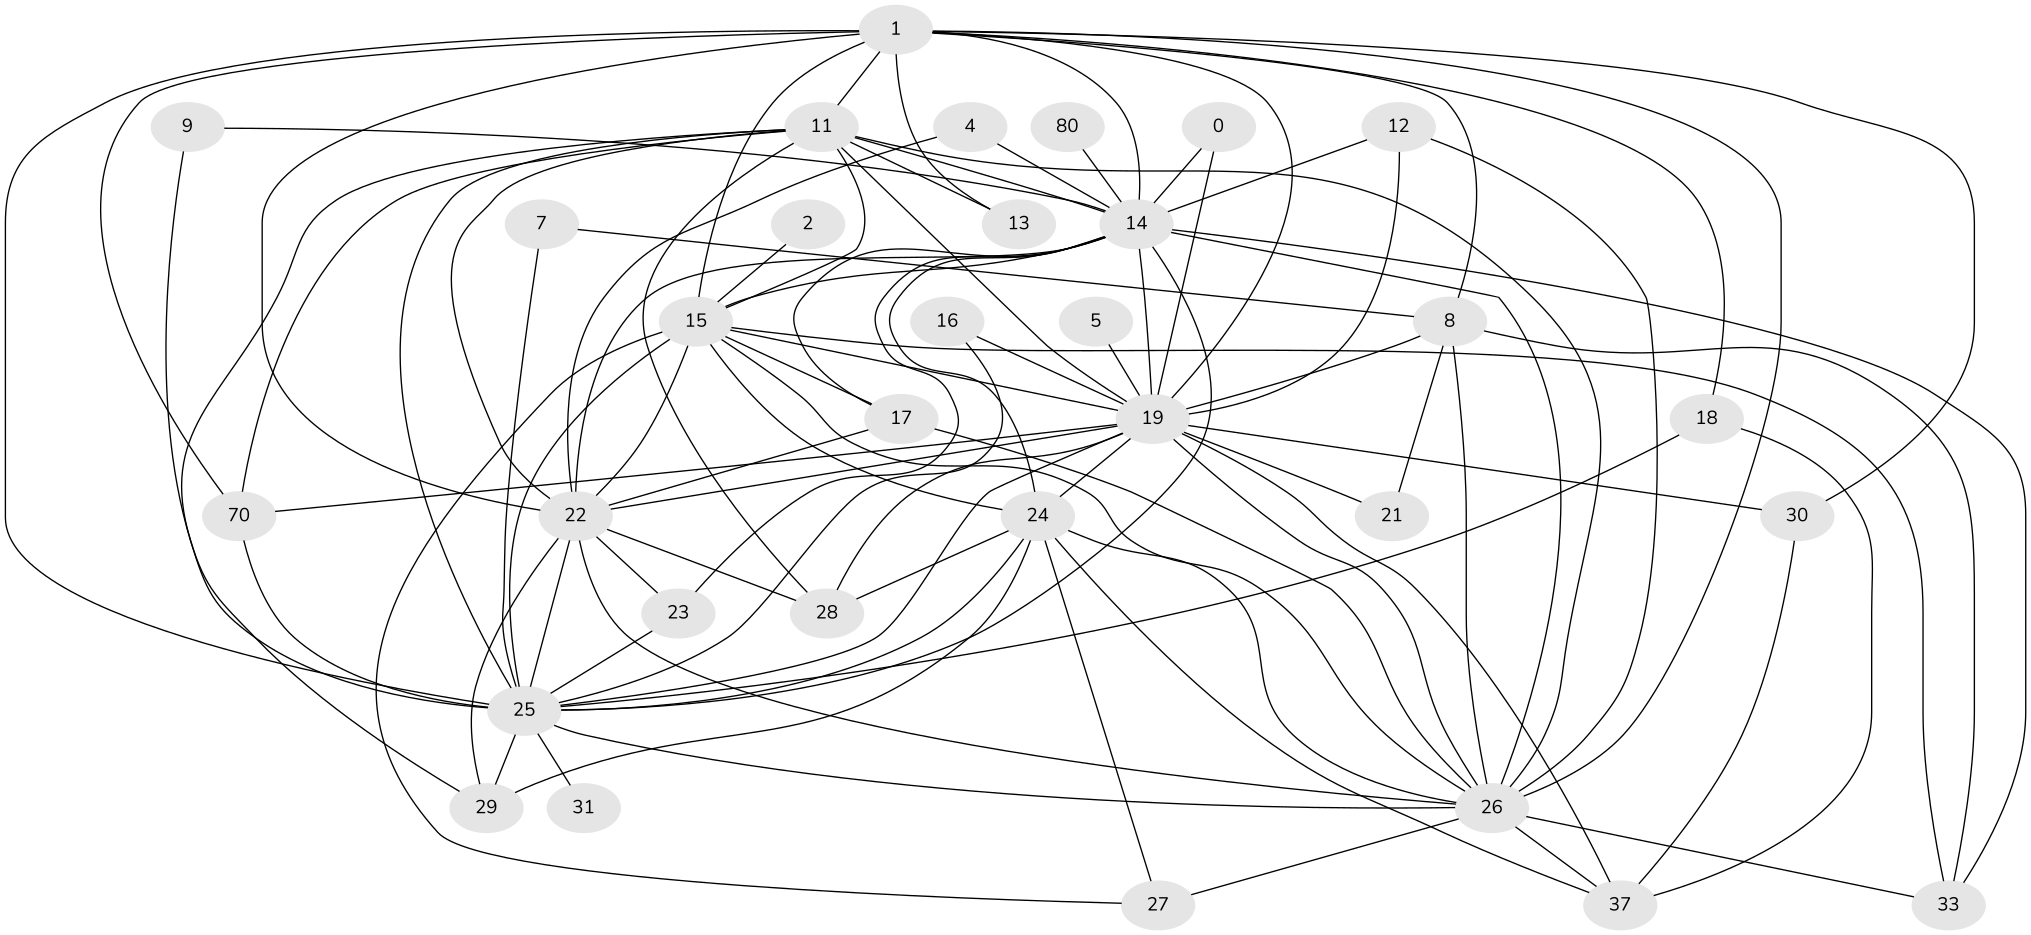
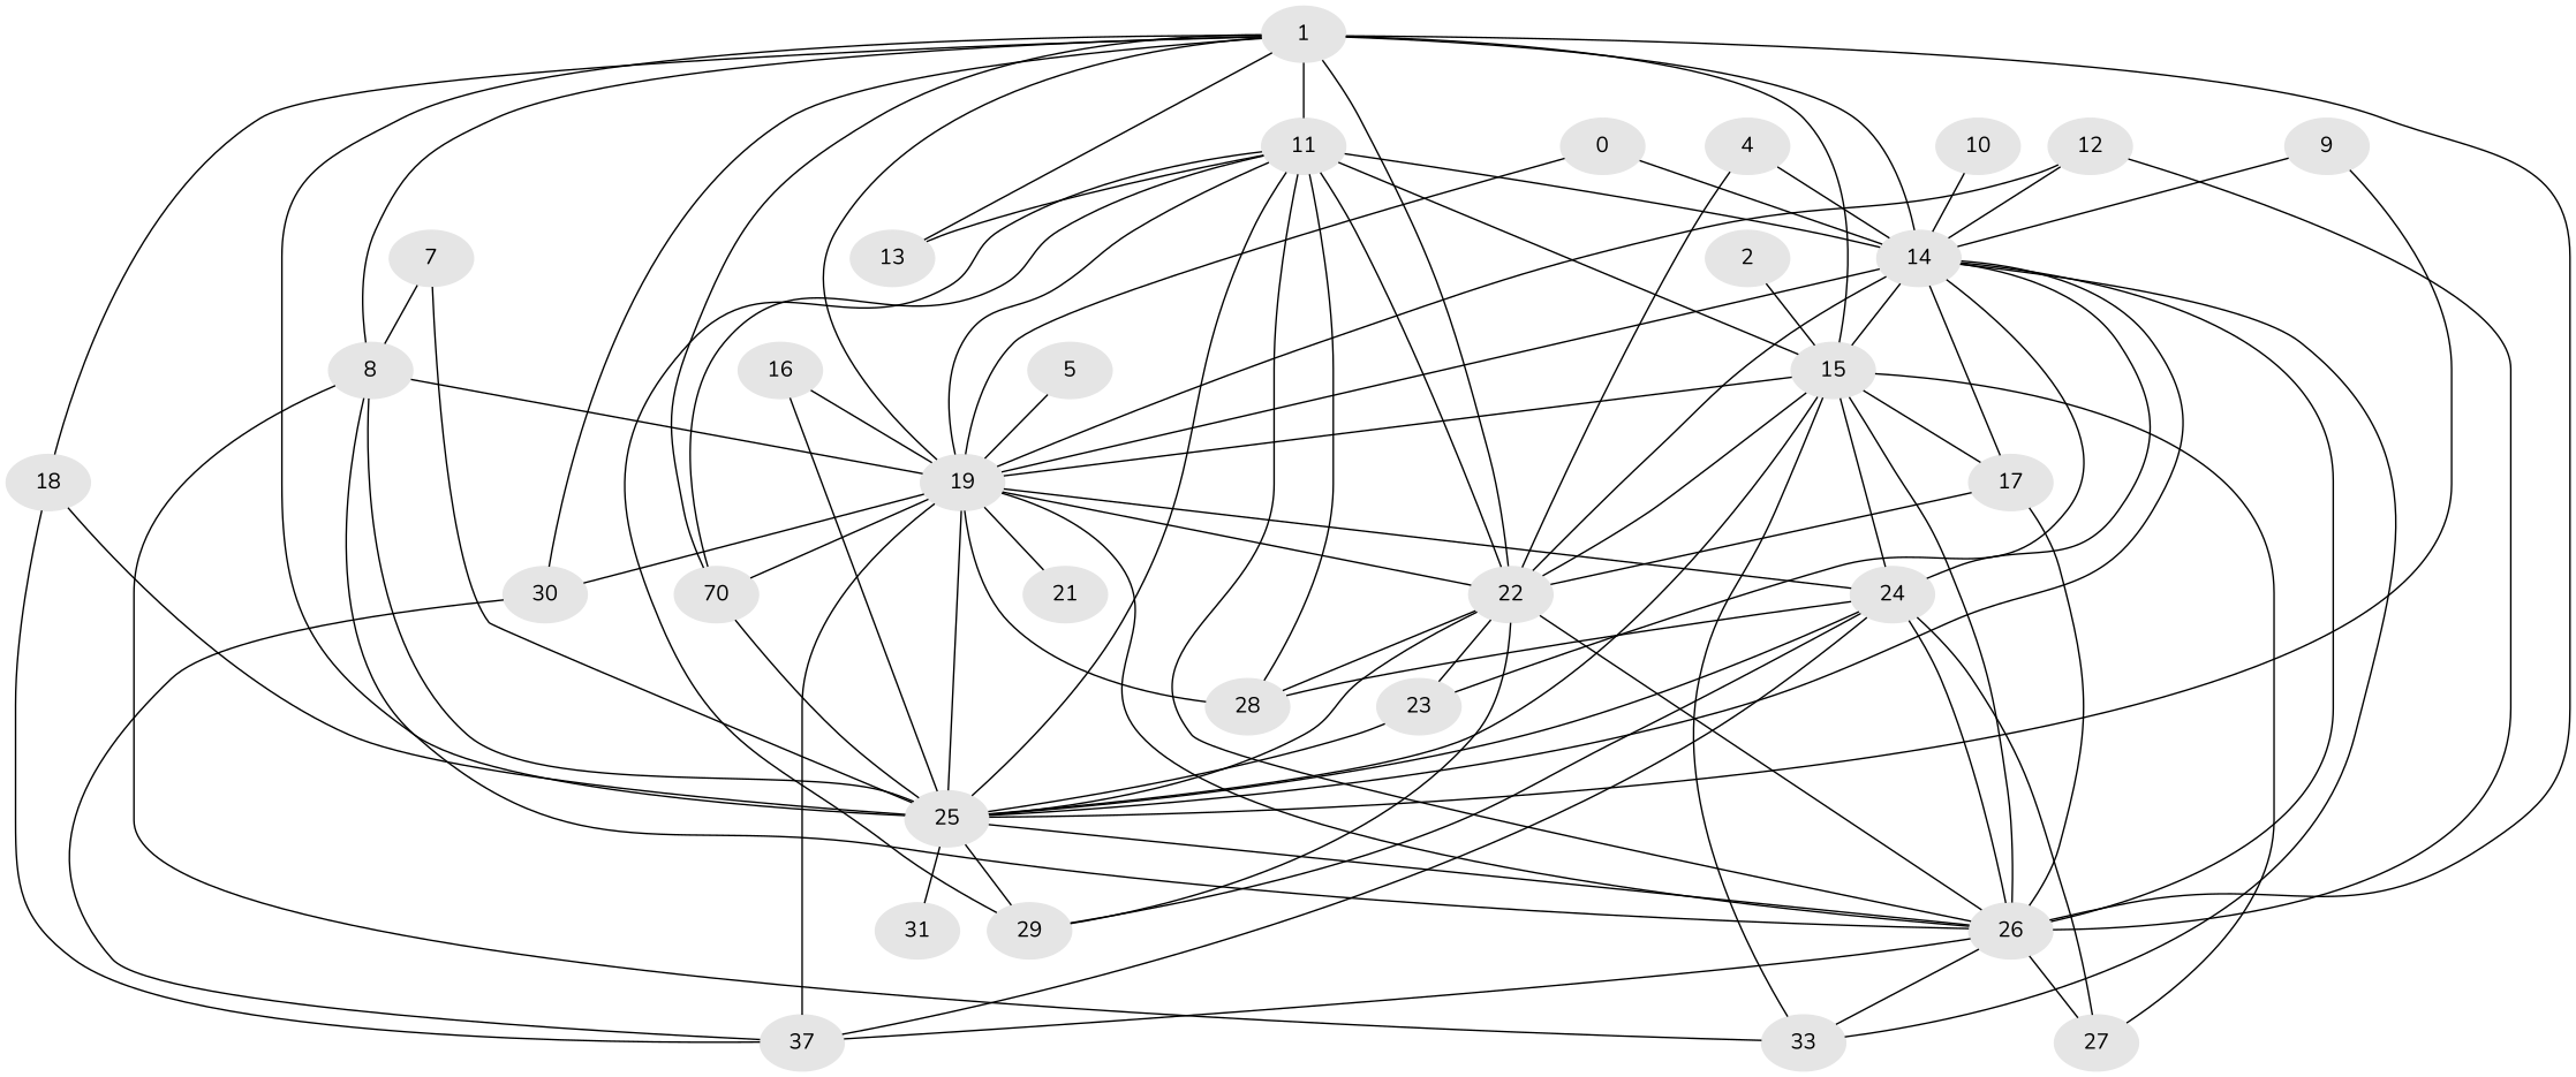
  graph {
    fontname=Nunito
    node [color=gray90 fontname=Nunito style=filled]
    edge [fontname=Nunito weight=1.0]
    1
    8
    11
    13
    14
    15
    18
    19
    n9 [label=70]
    22
    25
    26
    30
    33
    28
    29
    17
    23
    24
    27
    n21 [label=37]
    21
    31
    2
    n25 [label=0]
    4
    5
    7
    9
-   10 [label=80]
+   10
    12
    16
    1 -- 8
    1 -- 11 [weight=4.0]
    1 -- 13 [weight=2.0]
    1 -- 14 [weight=3.0]
    1 -- 15 [weight=3.0]
    1 -- 18 [weight=2.0]
    1 -- 19 [weight=4.0]
    1 -- n9
    1 -- 22 [weight=4.0]
    1 -- 25 [weight=4.0]
    1 -- 26 [weight=4.0]
    1 -- 30
    8 -- 19
-   8 -- 21
+   8 -- 25
    8 -- 26
    8 -- 33
    11 -- 13
    11 -- 14 [weight=2.0]
    11 -- 15
    11 -- 19
    11 -- n9
    11 -- 22 [weight=3.0]
    11 -- 25
    11 -- 26
    11 -- 28
    11 -- 29
    14 -- 15
    14 -- 19 [weight=2.0]
    14 -- 22 [weight=2.0]
    14 -- 25
    14 -- 26 [weight=3.0]
    14 -- 33
    14 -- 17
    14 -- 23
    14 -- 24
    15 -- 19 [weight=2.0]
    15 -- 22
    15 -- 25
    15 -- 26 [weight=2.0]
    15 -- 33
    15 -- 17
    15 -- 24
    15 -- 27
    18 -- 25
    18 -- n21
    19 -- n9
    19 -- 22
    19 -- 25
    19 -- 26
    19 -- 30 [weight=2.0]
    19 -- 28
    19 -- 24
    19 -- n21 [weight=2.0]
    19 -- 21 [weight=2.0]
    n9 -- 25 [weight=2.0]
    22 -- 25
    22 -- 26 [weight=2.0]
    22 -- 28
    22 -- 29
    22 -- 23
    25 -- 26 [weight=2.0]
    25 -- 29 [weight=2.0]
    25 -- 31
    26 -- 33
    26 -- 27
    26 -- n21
    30 -- n21
    17 -- 22
    17 -- 26
    23 -- 25
    24 -- 25
    24 -- 26
    24 -- 28
    24 -- 29
    24 -- 27
    24 -- n21
    2 -- 15
    n25 -- 14
    n25 -- 19
    4 -- 14 [weight=2.0]
    4 -- 22
    5 -- 19
    7 -- 8
    7 -- 25
    9 -- 14
    9 -- 25
    10 -- 14
    12 -- 14
    12 -- 19
    12 -- 26
    16 -- 19
    16 -- 25
  }
